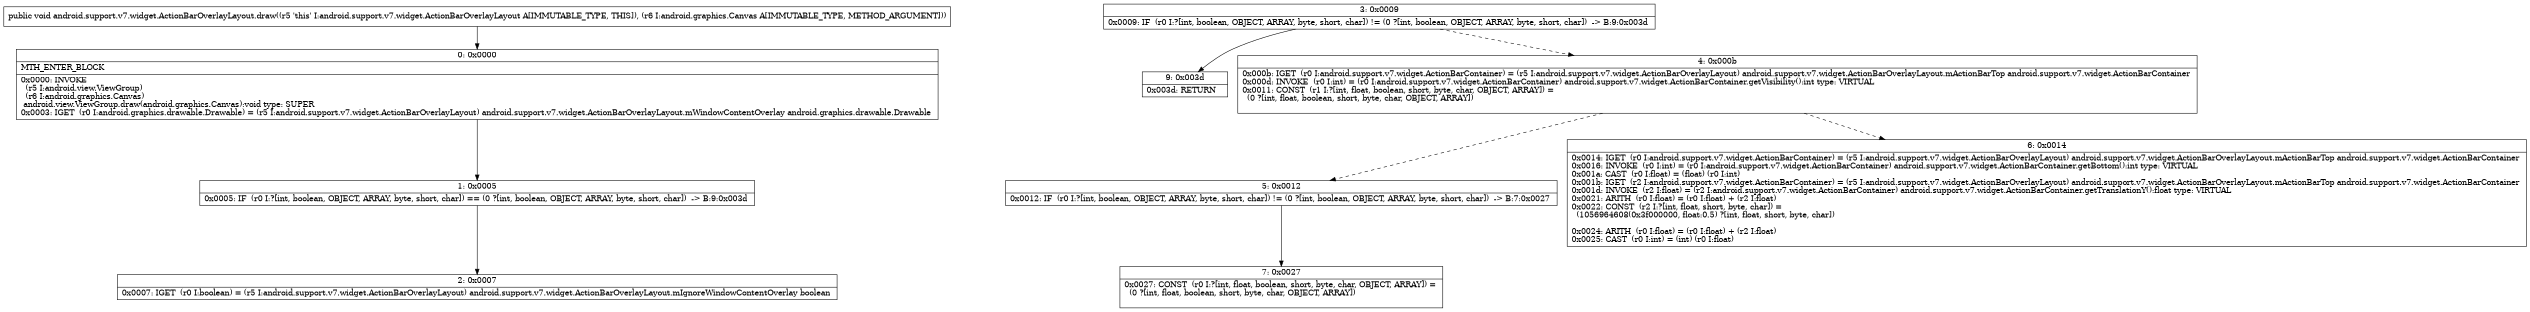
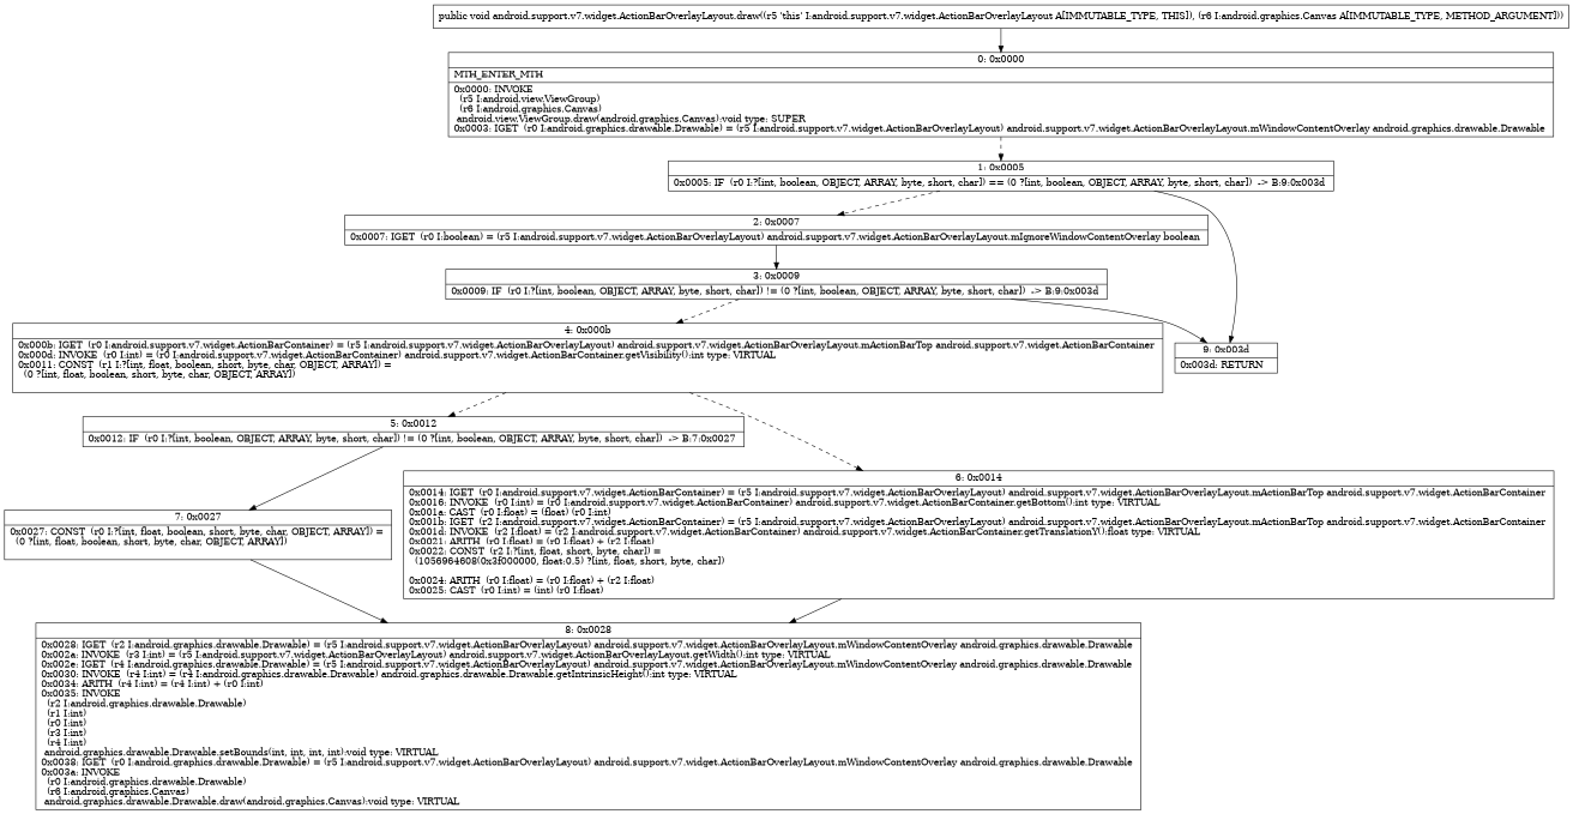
  digraph {
    node [shape=record]
-   n1 [label="{0\:\ 0x0000|MTH_ENTER_BLOCK\l|0x0000: INVOKE  \l  (r5 I:android.view.ViewGroup)\l  (r6 I:android.graphics.Canvas)\l android.view.ViewGroup.draw(android.graphics.Canvas):void type: SUPER \l0x0003: IGET  (r0 I:android.graphics.drawable.Drawable) = (r5 I:android.support.v7.widget.ActionBarOverlayLayout) android.support.v7.widget.ActionBarOverlayLayout.mWindowContentOverlay android.graphics.drawable.Drawable \l}"]
+   n1 [label="{0\:\ 0x0000|MTH_ENTER_MTH\l|0x0000: INVOKE  \l  (r5 I:android.view.ViewGroup)\l  (r6 I:android.graphics.Canvas)\l android.view.ViewGroup.draw(android.graphics.Canvas):void type: SUPER \l0x0003: IGET  (r0 I:android.graphics.drawable.Drawable) = (r5 I:android.support.v7.widget.ActionBarOverlayLayout) android.support.v7.widget.ActionBarOverlayLayout.mWindowContentOverlay android.graphics.drawable.Drawable \l}"]
    n2 [label="{1\:\ 0x0005|0x0005: IF  (r0 I:?[int, boolean, OBJECT, ARRAY, byte, short, char]) == (0 ?[int, boolean, OBJECT, ARRAY, byte, short, char])  \-\> B:9:0x003d \l}"]
    n3 [label="{2\:\ 0x0007|0x0007: IGET  (r0 I:boolean) = (r5 I:android.support.v7.widget.ActionBarOverlayLayout) android.support.v7.widget.ActionBarOverlayLayout.mIgnoreWindowContentOverlay boolean \l}"]
    n4 [label="{9\:\ 0x003d|0x003d: RETURN   \l}"]
    n5 [label="{3\:\ 0x0009|0x0009: IF  (r0 I:?[int, boolean, OBJECT, ARRAY, byte, short, char]) != (0 ?[int, boolean, OBJECT, ARRAY, byte, short, char])  \-\> B:9:0x003d \l}"]
    n6 [label="{4\:\ 0x000b|0x000b: IGET  (r0 I:android.support.v7.widget.ActionBarContainer) = (r5 I:android.support.v7.widget.ActionBarOverlayLayout) android.support.v7.widget.ActionBarOverlayLayout.mActionBarTop android.support.v7.widget.ActionBarContainer \l0x000d: INVOKE  (r0 I:int) = (r0 I:android.support.v7.widget.ActionBarContainer) android.support.v7.widget.ActionBarContainer.getVisibility():int type: VIRTUAL \l0x0011: CONST  (r1 I:?[int, float, boolean, short, byte, char, OBJECT, ARRAY]) = \l  (0 ?[int, float, boolean, short, byte, char, OBJECT, ARRAY])\l \l}"]
    n7 [label="{5\:\ 0x0012|0x0012: IF  (r0 I:?[int, boolean, OBJECT, ARRAY, byte, short, char]) != (0 ?[int, boolean, OBJECT, ARRAY, byte, short, char])  \-\> B:7:0x0027 \l}"]
    n8 [label="{6\:\ 0x0014|0x0014: IGET  (r0 I:android.support.v7.widget.ActionBarContainer) = (r5 I:android.support.v7.widget.ActionBarOverlayLayout) android.support.v7.widget.ActionBarOverlayLayout.mActionBarTop android.support.v7.widget.ActionBarContainer \l0x0016: INVOKE  (r0 I:int) = (r0 I:android.support.v7.widget.ActionBarContainer) android.support.v7.widget.ActionBarContainer.getBottom():int type: VIRTUAL \l0x001a: CAST  (r0 I:float) = (float) (r0 I:int) \l0x001b: IGET  (r2 I:android.support.v7.widget.ActionBarContainer) = (r5 I:android.support.v7.widget.ActionBarOverlayLayout) android.support.v7.widget.ActionBarOverlayLayout.mActionBarTop android.support.v7.widget.ActionBarContainer \l0x001d: INVOKE  (r2 I:float) = (r2 I:android.support.v7.widget.ActionBarContainer) android.support.v7.widget.ActionBarContainer.getTranslationY():float type: VIRTUAL \l0x0021: ARITH  (r0 I:float) = (r0 I:float) + (r2 I:float) \l0x0022: CONST  (r2 I:?[int, float, short, byte, char]) = \l  (1056964608(0x3f000000, float:0.5) ?[int, float, short, byte, char])\l \l0x0024: ARITH  (r0 I:float) = (r0 I:float) + (r2 I:float) \l0x0025: CAST  (r0 I:int) = (int) (r0 I:float) \l}"]
    n9 [label="{7\:\ 0x0027|0x0027: CONST  (r0 I:?[int, float, boolean, short, byte, char, OBJECT, ARRAY]) = \l  (0 ?[int, float, boolean, short, byte, char, OBJECT, ARRAY])\l \l}"]
+   n10 [label="{8\:\ 0x0028|0x0028: IGET  (r2 I:android.graphics.drawable.Drawable) = (r5 I:android.support.v7.widget.ActionBarOverlayLayout) android.support.v7.widget.ActionBarOverlayLayout.mWindowContentOverlay android.graphics.drawable.Drawable \l0x002a: INVOKE  (r3 I:int) = (r5 I:android.support.v7.widget.ActionBarOverlayLayout) android.support.v7.widget.ActionBarOverlayLayout.getWidth():int type: VIRTUAL \l0x002e: IGET  (r4 I:android.graphics.drawable.Drawable) = (r5 I:android.support.v7.widget.ActionBarOverlayLayout) android.support.v7.widget.ActionBarOverlayLayout.mWindowContentOverlay android.graphics.drawable.Drawable \l0x0030: INVOKE  (r4 I:int) = (r4 I:android.graphics.drawable.Drawable) android.graphics.drawable.Drawable.getIntrinsicHeight():int type: VIRTUAL \l0x0034: ARITH  (r4 I:int) = (r4 I:int) + (r0 I:int) \l0x0035: INVOKE  \l  (r2 I:android.graphics.drawable.Drawable)\l  (r1 I:int)\l  (r0 I:int)\l  (r3 I:int)\l  (r4 I:int)\l android.graphics.drawable.Drawable.setBounds(int, int, int, int):void type: VIRTUAL \l0x0038: IGET  (r0 I:android.graphics.drawable.Drawable) = (r5 I:android.support.v7.widget.ActionBarOverlayLayout) android.support.v7.widget.ActionBarOverlayLayout.mWindowContentOverlay android.graphics.drawable.Drawable \l0x003a: INVOKE  \l  (r0 I:android.graphics.drawable.Drawable)\l  (r6 I:android.graphics.Canvas)\l android.graphics.drawable.Drawable.draw(android.graphics.Canvas):void type: VIRTUAL \l}"]
    n11 [label="{public void android.support.v7.widget.ActionBarOverlayLayout.draw((r5 'this' I:android.support.v7.widget.ActionBarOverlayLayout A[IMMUTABLE_TYPE, THIS]), (r6 I:android.graphics.Canvas A[IMMUTABLE_TYPE, METHOD_ARGUMENT])) }"]
-   n1 -> n2
-   n2 -> n3 [style=solid]
+   n1 -> n2 [style=dashed]
+   n2 -> n3 [style=dashed]
+   n2 -> n4
+   n3 -> n5
    n5 -> n4
    n5 -> n6 [style=dashed]
    n6 -> n7 [style=dashed]
    n6 -> n8 [style=dashed]
    n7 -> n9
+   n8 -> n10
+   n9 -> n10
    n11 -> n1
  }
